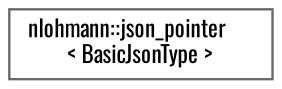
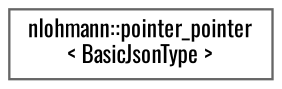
  digraph {
    rankdir=LR
    fontname=Oswald
-   n1 [color=grey40 fillcolor=white fontname=Oswald fontsize=10 height=0.2 label="nlohmann::json_pointer\l\< BasicJsonType \>" shape=box style=filled width=0.4]
+   n1 [color=grey40 fillcolor=white fontname=Oswald fontsize=10 height=0.2 label="nlohmann::pointer_pointer\l\< BasicJsonType \>" shape=box style=filled width=0.4]
  }
